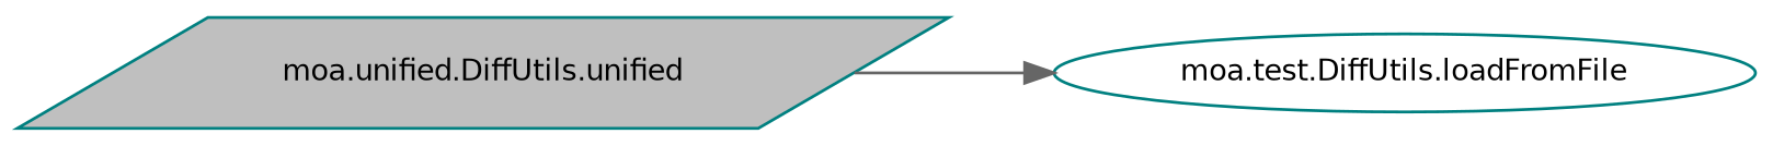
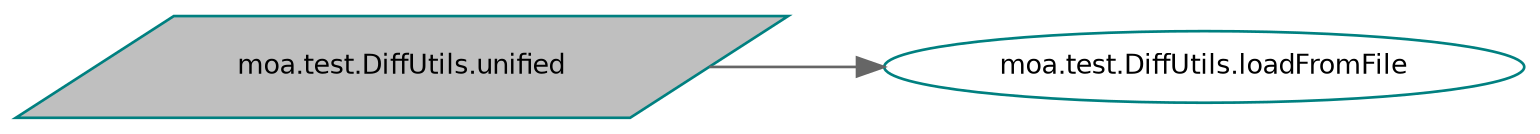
  digraph {
    rankdir=LR
    node [color=teal fontname=Helvetica fontsize=10 style=filled]
-   n1 [fillcolor=grey75 fontcolor=black height=0.2 label="moa.unified.DiffUtils.unified" shape=parallelogram width=0.4]
+   n1 [fillcolor=grey75 fontcolor=black height=0.2 label="moa.test.DiffUtils.unified" shape=parallelogram width=0.4]
    n2 [fillcolor=white height=0.2 label="moa.test.DiffUtils.loadFromFile" shape=ellipse width=0.4]
    n1 -> n2 [color=gray40 fontname=Helvetica fontsize=10 labelfontname=Helvetica labelfontsize=10 style=solid]
  }
